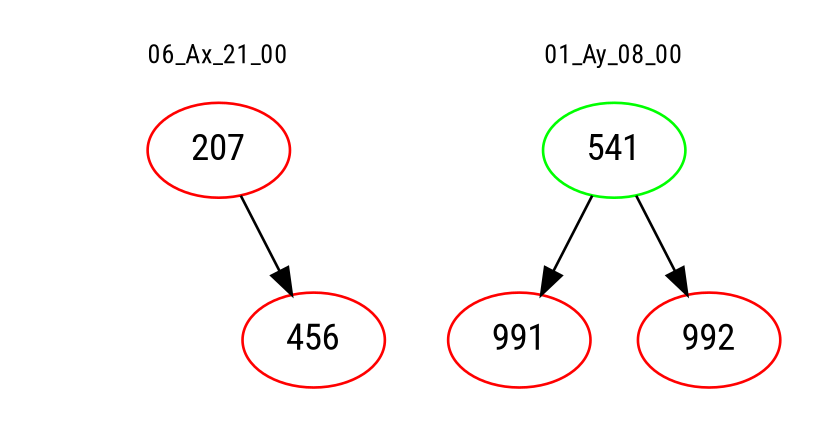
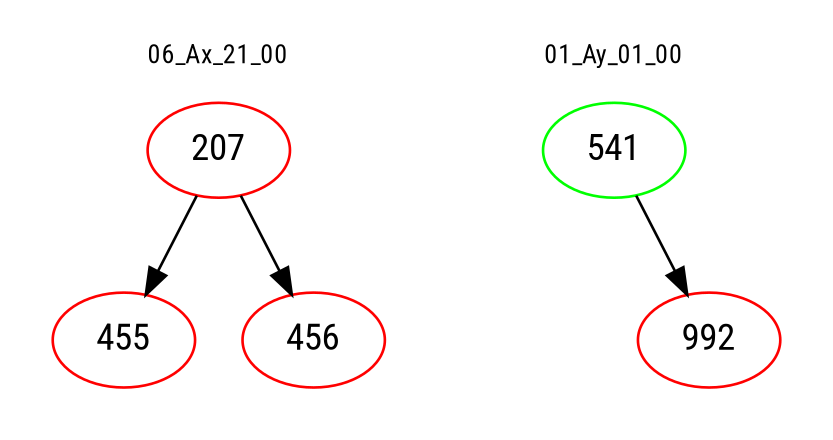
  digraph {
    fontname="Roboto Condensed"
    node [color=red fontname="Roboto Condensed"]
    edge [color=black fontname="Roboto Condensed"]
    n1 [label=207]
+   n2 [label=455]
    n3 [label=456]
    n4 [color=green label=541]
-   n5 [label=991]
    n6 [label=992]
    subgraph cluster_1 {
      color=white
      fontsize=10
      label="06_Ax_21_00"
      n1
+     n2
      n3
    }
    subgraph cluster_2 {
      color=white
      fontsize=10
-     label="01_Ay_08_00"
+     label="01_Ay_01_00"
      n4
-     n5
      n6
    }
+   n1 -> n2
    n1 -> n3
-   n4 -> n5
    n4 -> n6
  }
